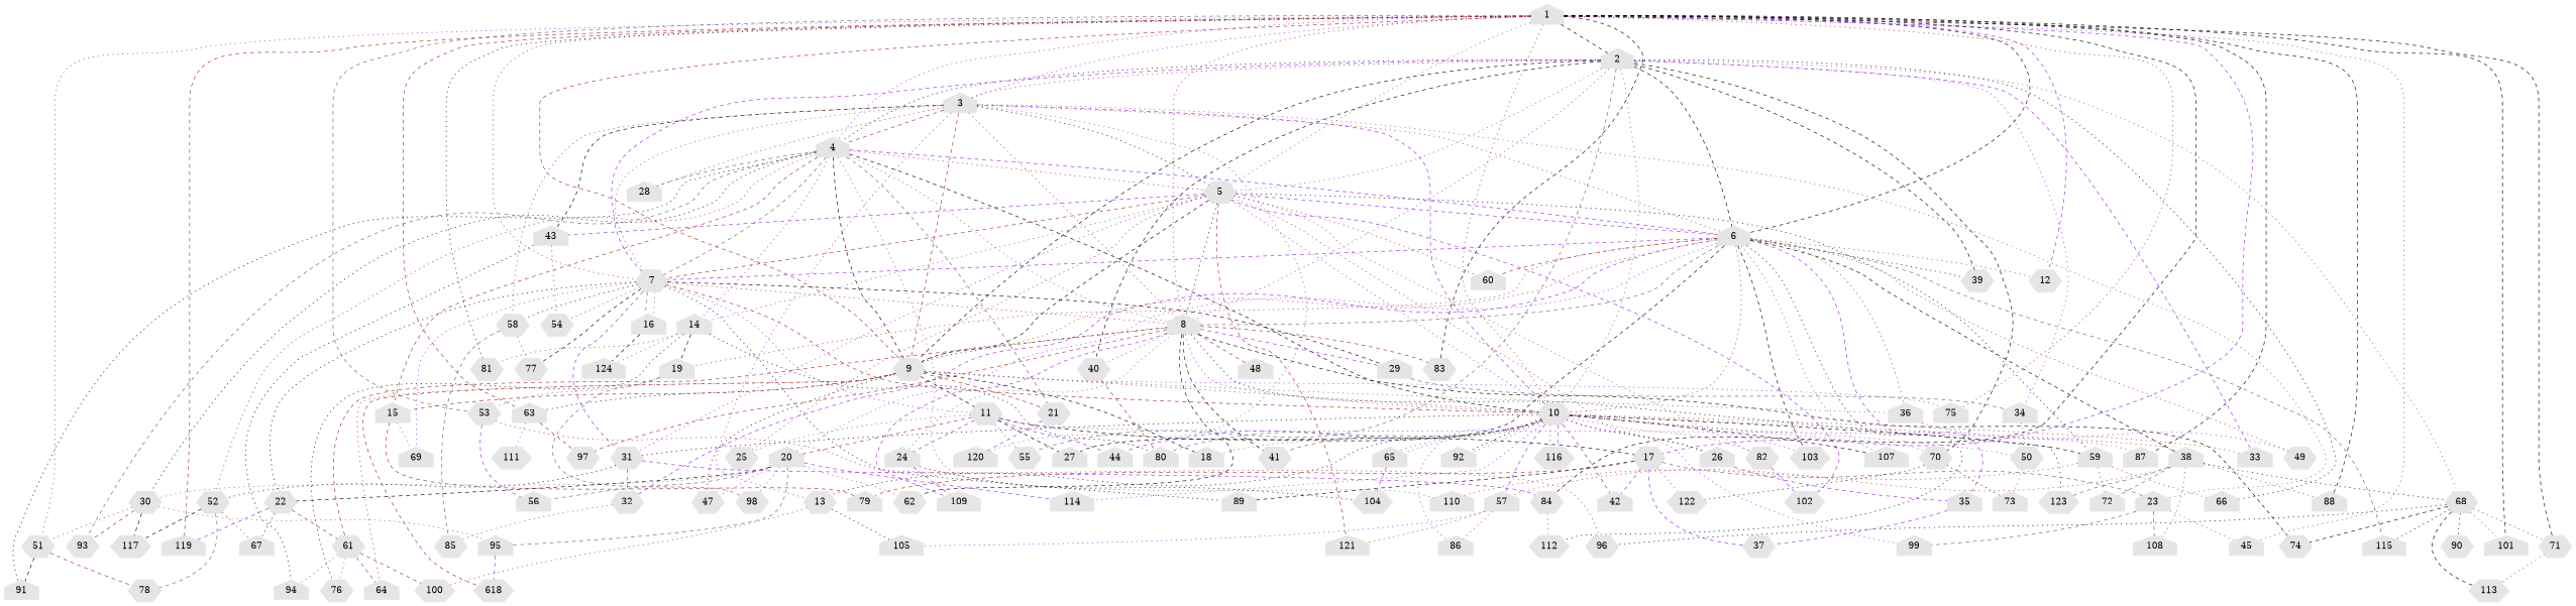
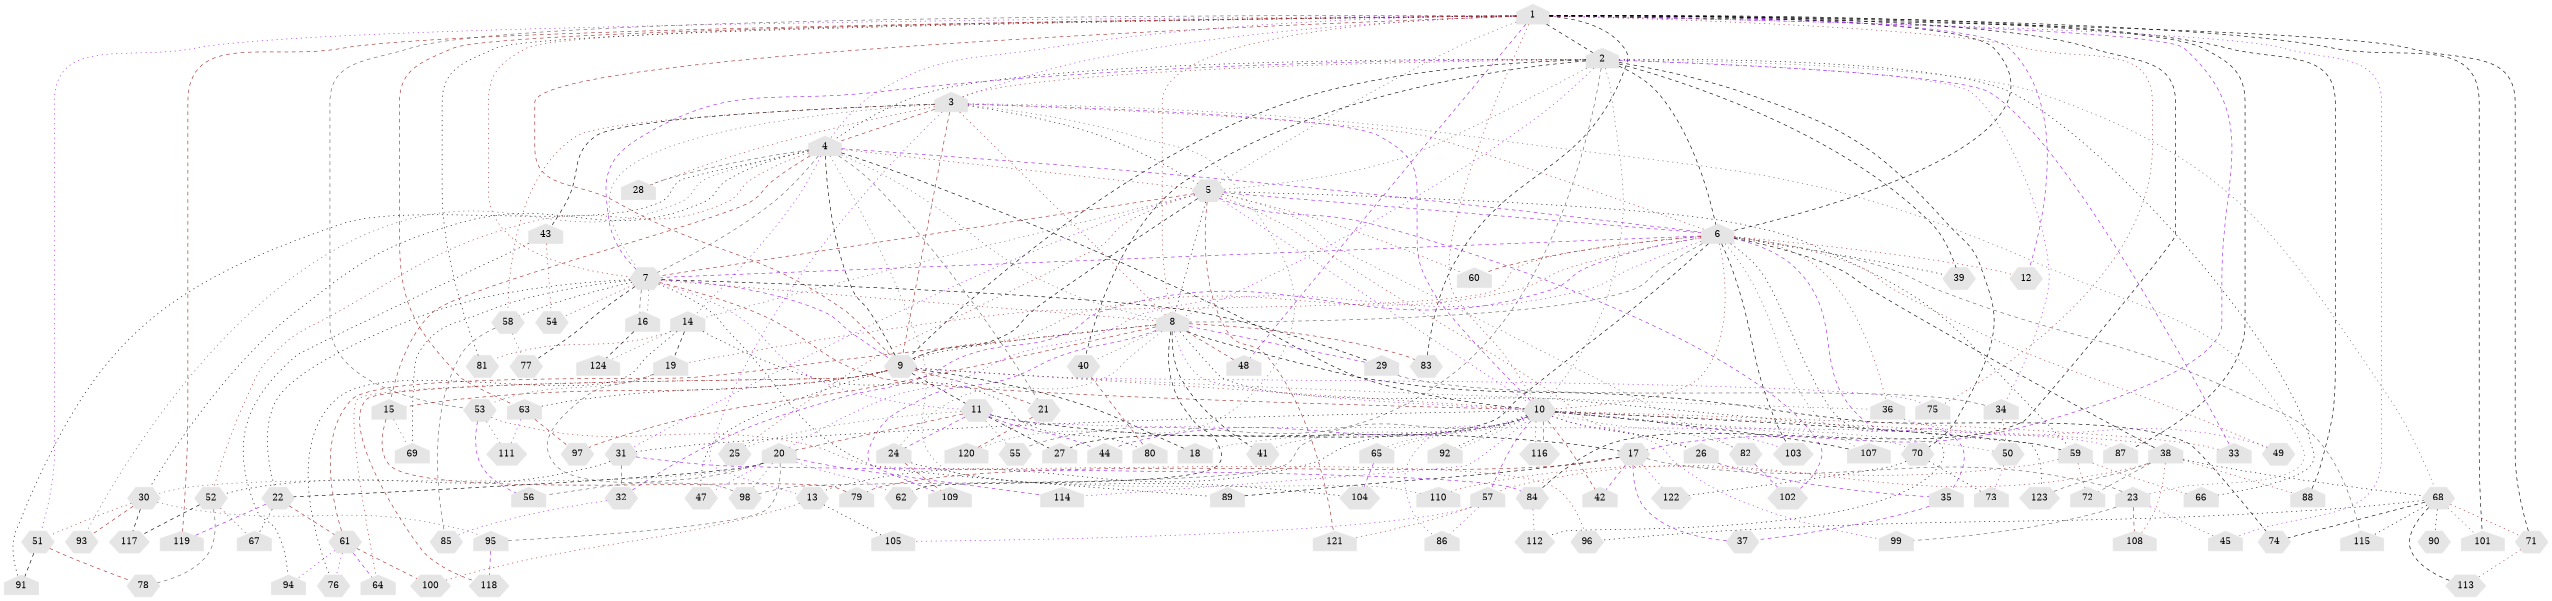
  graph {
    node [color=gray90 shape=house style=filled]
    edge [color=black style=dotted]
    1
    2
    3
    4
    5 [shape=hexagon]
    6
    7 [shape=hexagon]
    8
    9 [shape=hexagon]
    10 [shape=hexagon]
    12 [shape=hexagon]
    17 [shape=hexagon]
    45
    48
    51 [shape=hexagon]
    53 [shape=hexagon]
    63
    71 [shape=hexagon]
    75
    81 [shape=hexagon]
    83 [shape=hexagon]
    84 [shape=hexagon]
    87
    88
    101
    119
    33
    34
    39 [shape=hexagon]
    40 [shape=hexagon]
    55 [shape=hexagon]
    66
    68 [shape=hexagon]
    70 [shape=hexagon]
    13 [shape=hexagon]
    23
    28
    43
    58 [shape=hexagon]
    120
    14
    15
    21 [shape=hexagon]
    30 [shape=hexagon]
    52 [shape=hexagon]
    91
    93 [shape=hexagon]
    110
    25 [shape=hexagon]
    26
    31 [shape=hexagon]
    59
    60
    82 [shape=hexagon]
    102 [shape=hexagon]
    121
    19
    20
    27
    32 [shape=hexagon]
    35
    36
    38
    49 [shape=hexagon]
    103 [shape=hexagon]
    107
    112 [shape=hexagon]
    115
    11 [shape=hexagon]
    16
    22 [shape=hexagon]
    29
    54 [shape=hexagon]
    69
    77 [shape=hexagon]
    89
    24
    41 [shape=hexagon]
    61 [shape=hexagon]
    62 [shape=hexagon]
    74 [shape=hexagon]
    97 [shape=hexagon]
    109
    123 [shape=hexagon]
    18
    47 [shape=hexagon]
    64
-   118 [shape=hexagon label=618]
+   118 [shape=hexagon]
    42
    44
    50 [shape=hexagon]
    57
    65
    80
    86
    92
    99
    114
    116 [shape=hexagon]
    79
    37 [shape=hexagon]
    122 [shape=hexagon]
    78 [shape=hexagon]
    56
    96 [shape=hexagon]
    111 [shape=hexagon]
    113 [shape=hexagon]
    90 [shape=hexagon]
    73
    100 [shape=hexagon]
    105
    108
    94
    85 [shape=hexagon]
    76 [shape=hexagon]
    124
    95
    117 [shape=hexagon]
    67
    72
    98 [shape=hexagon]
    104 [shape=hexagon]
    1 -- 2 [style=dashed]
    1 -- 3 [color=purple]
    1 -- 4 [color=purple]
    1 -- 5 [color=gray40]
    1 -- 6 [style=dashed]
    1 -- 7 [color=brown]
    1 -- 8 [color=brown]
    1 -- 9 [color=brown style=dashed]
    1 -- 10 [color=brown]
    1 -- 12 [color=purple style=dashed]
    1 -- 17 [color=purple style=dashed]
    1 -- 45 [color=purple]
+   1 -- 48 [color=purple style=dashed]
    1 -- 51 [color=purple]
    1 -- 53 [color=gray40 style=dashed]
    1 -- 63 [color=brown style=dashed]
    1 -- 71 [style=dashed]
    1 -- 75 [color=brown]
    1 -- 81
    1 -- 83 [style=dashed]
    1 -- 84 [style=dashed]
    1 -- 87 [style=dashed]
    1 -- 88 [style=dashed]
    1 -- 101 [style=dashed]
    1 -- 119 [color=brown style=dashed]
    2 -- 3 [color=brown]
    2 -- 4
    2 -- 5 [color=gray40]
    2 -- 6 [style=dashed]
    2 -- 7 [color=purple style=dashed]
    2 -- 8 [color=purple]
    2 -- 9 [style=dashed]
    2 -- 10 [color=gray40]
    2 -- 33 [color=purple style=dashed]
    2 -- 34 [color=purple]
    2 -- 39 [style=dashed]
    2 -- 40 [style=dashed]
    2 -- 55 [color=gray40 style=dashed]
    2 -- 66
    2 -- 68 [color=gray40]
    2 -- 70 [style=dashed]
    3 -- 4 [color=brown style=dashed]
    3 -- 5
    3 -- 6 [color=brown]
    3 -- 7 [color=gray40]
    3 -- 8 [color=brown]
    3 -- 9 [color=brown style=dashed]
    3 -- 10 [color=purple style=dashed]
    3 -- 13 [color=purple]
    3 -- 23 [color=gray40]
    3 -- 28 [color=brown]
    3 -- 43 [style=dashed]
    3 -- 58 [color=brown]
    3 -- 120 [color=gray40]
    4 -- 5 [color=brown]
    4 -- 6 [color=purple style=dashed]
    4 -- 7 [color=gray40 style=dashed]
    4 -- 8 [color=gray40]
    4 -- 9 [style=dashed]
    4 -- 10 [style=dashed]
    4 -- 28 [color=gray40 style=dashed]
    4 -- 14 [color=purple]
    4 -- 15 [color=brown style=dashed]
    4 -- 21 [color=gray40 style=dashed]
    4 -- 30
    4 -- 52 [color=brown]
    4 -- 91
-   4 -- 93 [color=gray40 style=dashed]
+   4 -- 93 [color=gray40]
    4 -- 110 [color=gray40]
    5 -- 6 [color=purple style=dashed]
    5 -- 7 [color=brown style=dashed]
    5 -- 8
    5 -- 9 [style=dashed]
    5 -- 10 [color=purple]
-   5 -- 43 [color=purple style=dashed]
    5 -- 14 [color=gray40]
    5 -- 25 [color=brown]
    5 -- 26 [color=brown]
    5 -- 31 [color=purple]
    5 -- 59
    5 -- 60 [color=brown]
    5 -- 82 [color=gray40]
    5 -- 102 [color=purple style=dashed]
    5 -- 121 [color=brown style=dashed]
    6 -- 7 [color=purple style=dashed]
    6 -- 8 [color=gray40 style=dashed]
    6 -- 9 [color=brown]
    6 -- 10 [color=brown]
    6 -- 12 [color=brown]
    6 -- 39
    6 -- 60 [color=brown style=dashed]
    6 -- 19 [color=brown]
    6 -- 20 [color=purple]
    6 -- 27 [style=dashed]
    6 -- 32 [color=purple style=dashed]
    6 -- 35 [color=purple style=dashed]
    6 -- 36 [color=brown]
    6 -- 38 [style=dashed]
    6 -- 49 [color=brown]
    6 -- 103 [style=dashed]
    6 -- 107 [color=gray40]
    6 -- 112
    6 -- 115 [color=gray40 style=dashed]
    7 -- 8 [color=brown]
-   7 -- 31 [color=purple style=dashed]
+   7 -- 9 [color=purple style=dashed]
    7 -- 10 [color=brown style=dashed]
    7 -- 58
    7 -- 11 [color=purple]
    7 -- 16 [color=gray40 style=dashed]
    7 -- 16 [color=gray40]
    7 -- 22
    7 -- 29 [style=dashed]
    7 -- 54 [color=brown]
-   7 -- 69 [color=purple]
+   7 -- 69
    7 -- 77 [style=dashed]
    7 -- 89
    8 -- 9
    8 -- 10 [color=purple]
    8 -- 48 [color=brown style=dashed]
    8 -- 83 [color=brown style=dashed]
    8 -- 40 [color=gray40]
    8 -- 29 [color=purple style=dashed]
    8 -- 24 [color=gray40]
    8 -- 41 [style=dashed]
    8 -- 61 [color=brown style=dashed]
    8 -- 62 [style=dashed]
    8 -- 74 [style=dashed]
    8 -- 97 [color=brown style=dashed]
    8 -- 109 [color=purple style=dashed]
    8 -- 123
    9 -- 10 [color=brown]
    9 -- 63
    9 -- 75 [color=purple]
    9 -- 15 [color=brown style=dashed]
    9 -- 21 [color=brown style=dashed]
    9 -- 36 [color=gray40]
    9 -- 11 [style=dashed]
    9 -- 18 [style=dashed]
    9 -- 47
    9 -- 64 [color=brown]
    9 -- 118 [color=brown style=dashed]
    10 -- 33 [color=brown]
    10 -- 70 [color=gray40]
    10 -- 13
    10 -- 26
    10 -- 31
    10 -- 59 [style=dashed]
    10 -- 82 [color=gray40]
    10 -- 38 [color=brown]
    10 -- 103 [color=purple]
    10 -- 107 [style=dashed]
-   10 -- 41 [color=gray40 style=dashed]
+   10 -- 41 [color=gray40]
    10 -- 18 [color=gray40]
    10 -- 42 [color=brown style=dashed]
    10 -- 44 [color=purple style=dashed]
    10 -- 50 [color=gray40]
    10 -- 57 [color=purple style=dashed]
    10 -- 65 [color=gray40]
    10 -- 65 [color=gray40]
-   10 -- 80 [color=gray40 style=dashed]
+   10 -- 98 [color=gray40 style=dashed]
    10 -- 86 [color=purple]
    10 -- 92
    10 -- 92 [color=gray40]
    10 -- 99 [color=purple]
    10 -- 114 [color=purple]
    10 -- 116 [color=brown]
    10 -- 116 [color=purple style=dashed]
    17 -- 23 [color=gray40 style=dashed]
    17 -- 89 [style=dashed]
    17 -- 42 [color=purple style=dashed]
    17 -- 79 [color=brown style=dashed]
    17 -- 37 [color=purple style=dashed]
    17 -- 122 [color=purple]
    51 -- 91 [style=dashed]
    51 -- 78 [color=brown style=dashed]
    53 -- 56 [color=purple style=dashed]
    53 -- 96 [color=brown]
+   53 -- 111 [color=gray40]
    63 -- 97 [color=brown style=dashed]
    63 -- 111 [color=purple]
    71 -- 113 [color=brown]
    84 -- 112 [color=purple]
    34 -- 50 [color=brown]
    40 -- 80 [color=brown style=dashed]
    68 -- 71 [color=brown]
    68 -- 101 [color=gray40]
    68 -- 115
    68 -- 74 [style=dashed]
    68 -- 96
    68 -- 113 [style=dashed]
    68 -- 90
    70 -- 122
    70 -- 73
    13 -- 100 [color=brown]
    13 -- 105
    23 -- 45 [color=purple]
    23 -- 99 [color=gray40 style=dashed]
    23 -- 108 [color=brown style=dashed]
    43 -- 54 [color=brown]
    43 -- 94
    58 -- 77 [color=gray40]
    58 -- 85 [color=gray40 style=dashed]
    14 -- 81 [color=brown]
    14 -- 19 [style=dashed]
    14 -- 80
    14 -- 76
    14 -- 124 [color=gray40]
    15 -- 69 [color=gray40]
    15 -- 79 [color=brown style=dashed]
-   21 -- 120 [color=purple style=dashed]
+   21 -- 120 [color=brown style=dashed]
    30 -- 51 [color=brown]
    30 -- 93 [color=brown style=dashed]
    30 -- 95 [color=gray40]
    30 -- 117 [style=dashed]
    52 -- 78 [color=gray40 style=dashed]
    52 -- 117 [style=dashed]
    52 -- 67 [color=brown]
    26 -- 35 [color=purple style=dashed]
    31 -- 84 [color=purple style=dashed]
    31 -- 52
    31 -- 32 [color=purple style=dashed]
    59 -- 66 [color=brown]
    59 -- 110 [color=brown]
    59 -- 72 [color=brown]
    82 -- 102 [color=purple style=dashed]
    19 -- 53 [color=gray40]
    19 -- 98 [color=gray40 style=dashed]
    20 -- 30 [color=gray40]
    20 -- 22 [style=dashed]
    20 -- 62 [color=purple]
    20 -- 47 [color=purple]
    20 -- 114 [color=purple style=dashed]
    20 -- 56 [color=gray40 style=dashed]
    20 -- 95 [color=gray40 style=dashed]
    20 -- 98 [color=gray40]
    32 -- 85 [color=purple]
    35 -- 37 [color=purple style=dashed]
    36 -- 49 [color=purple]
    38 -- 88 [color=brown]
    38 -- 68
    38 -- 123 [color=gray40 style=dashed]
    38 -- 57 [color=brown]
    38 -- 108 [color=brown]
    38 -- 72 [color=gray40 style=dashed]
    11 -- 17 [style=dashed]
    11 -- 87 [color=purple]
    11 -- 55 [color=gray40]
    11 -- 25 [color=gray40]
    11 -- 20 [color=brown style=dashed]
    11 -- 27 [style=dashed]
    11 -- 24 [color=purple style=dashed]
    11 -- 44 [color=purple style=dashed]
    16 -- 124 [style=dashed]
    22 -- 119 [color=purple style=dashed]
    22 -- 61 [color=brown style=dashed]
    22 -- 67
    29 -- 34 [color=gray40 style=dashed]
    24 -- 109 [color=brown style=dashed]
    24 -- 104
    61 -- 64 [color=purple style=dashed]
    61 -- 100 [color=brown style=dashed]
    61 -- 94 [color=purple]
    61 -- 76 [color=purple]
    50 -- 73 [color=purple]
    57 -- 121 [color=brown]
    57 -- 86 [color=purple]
    57 -- 105 [color=purple]
    65 -- 104 [color=purple style=dashed]
    95 -- 118 [color=purple style=dashed]
  }
